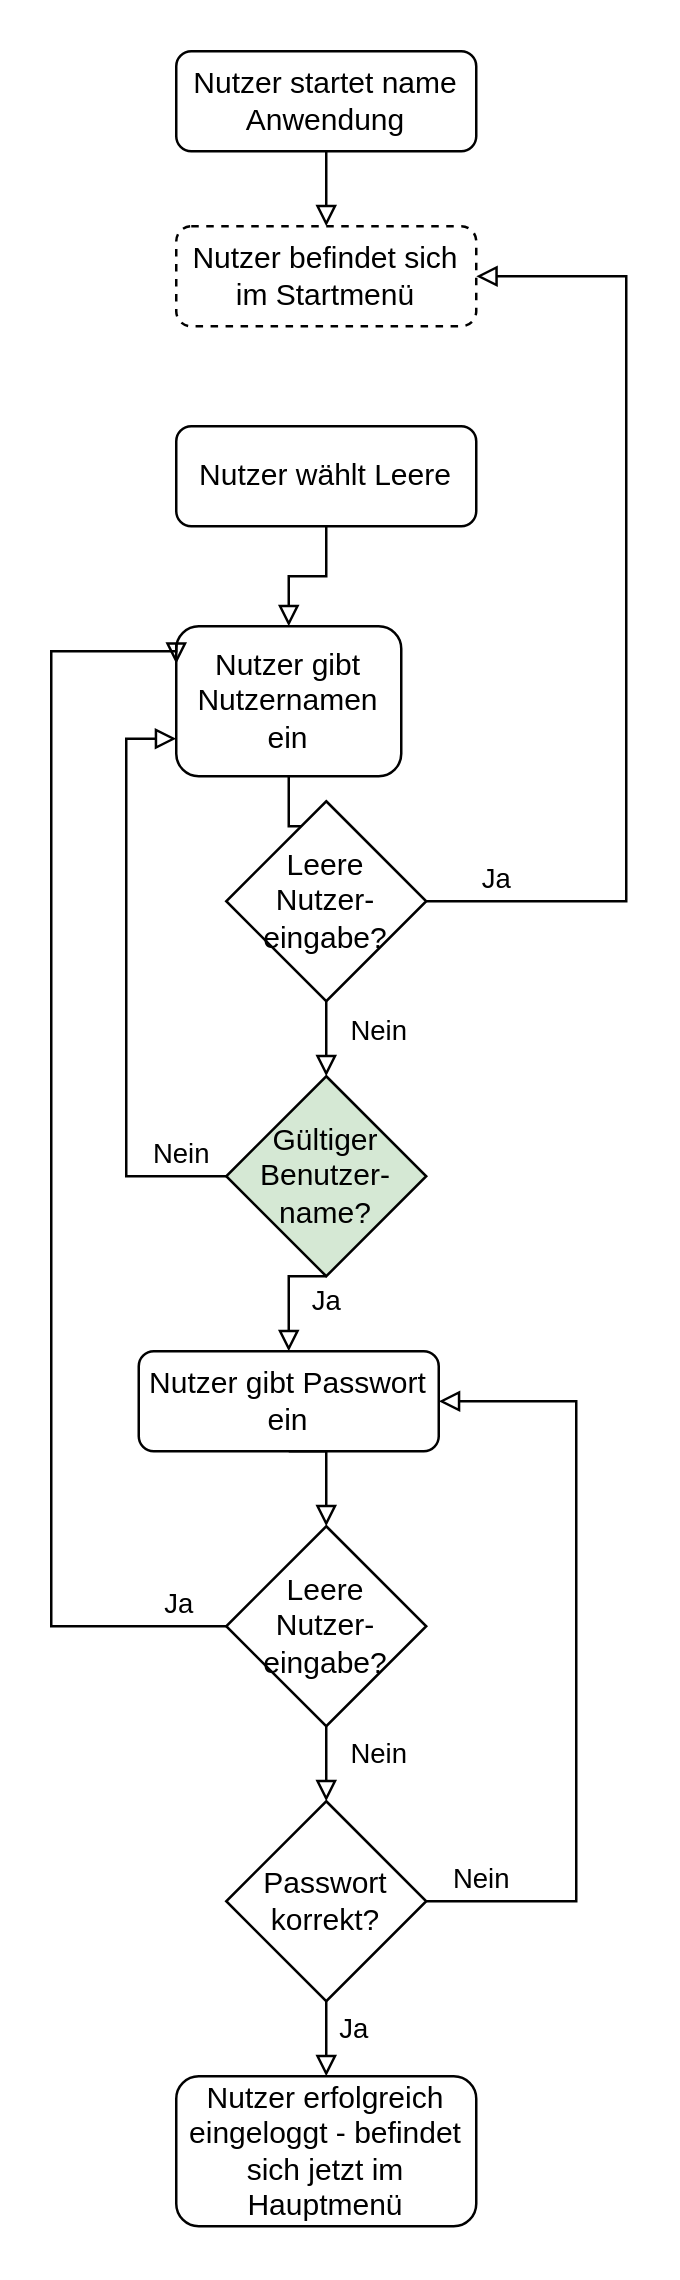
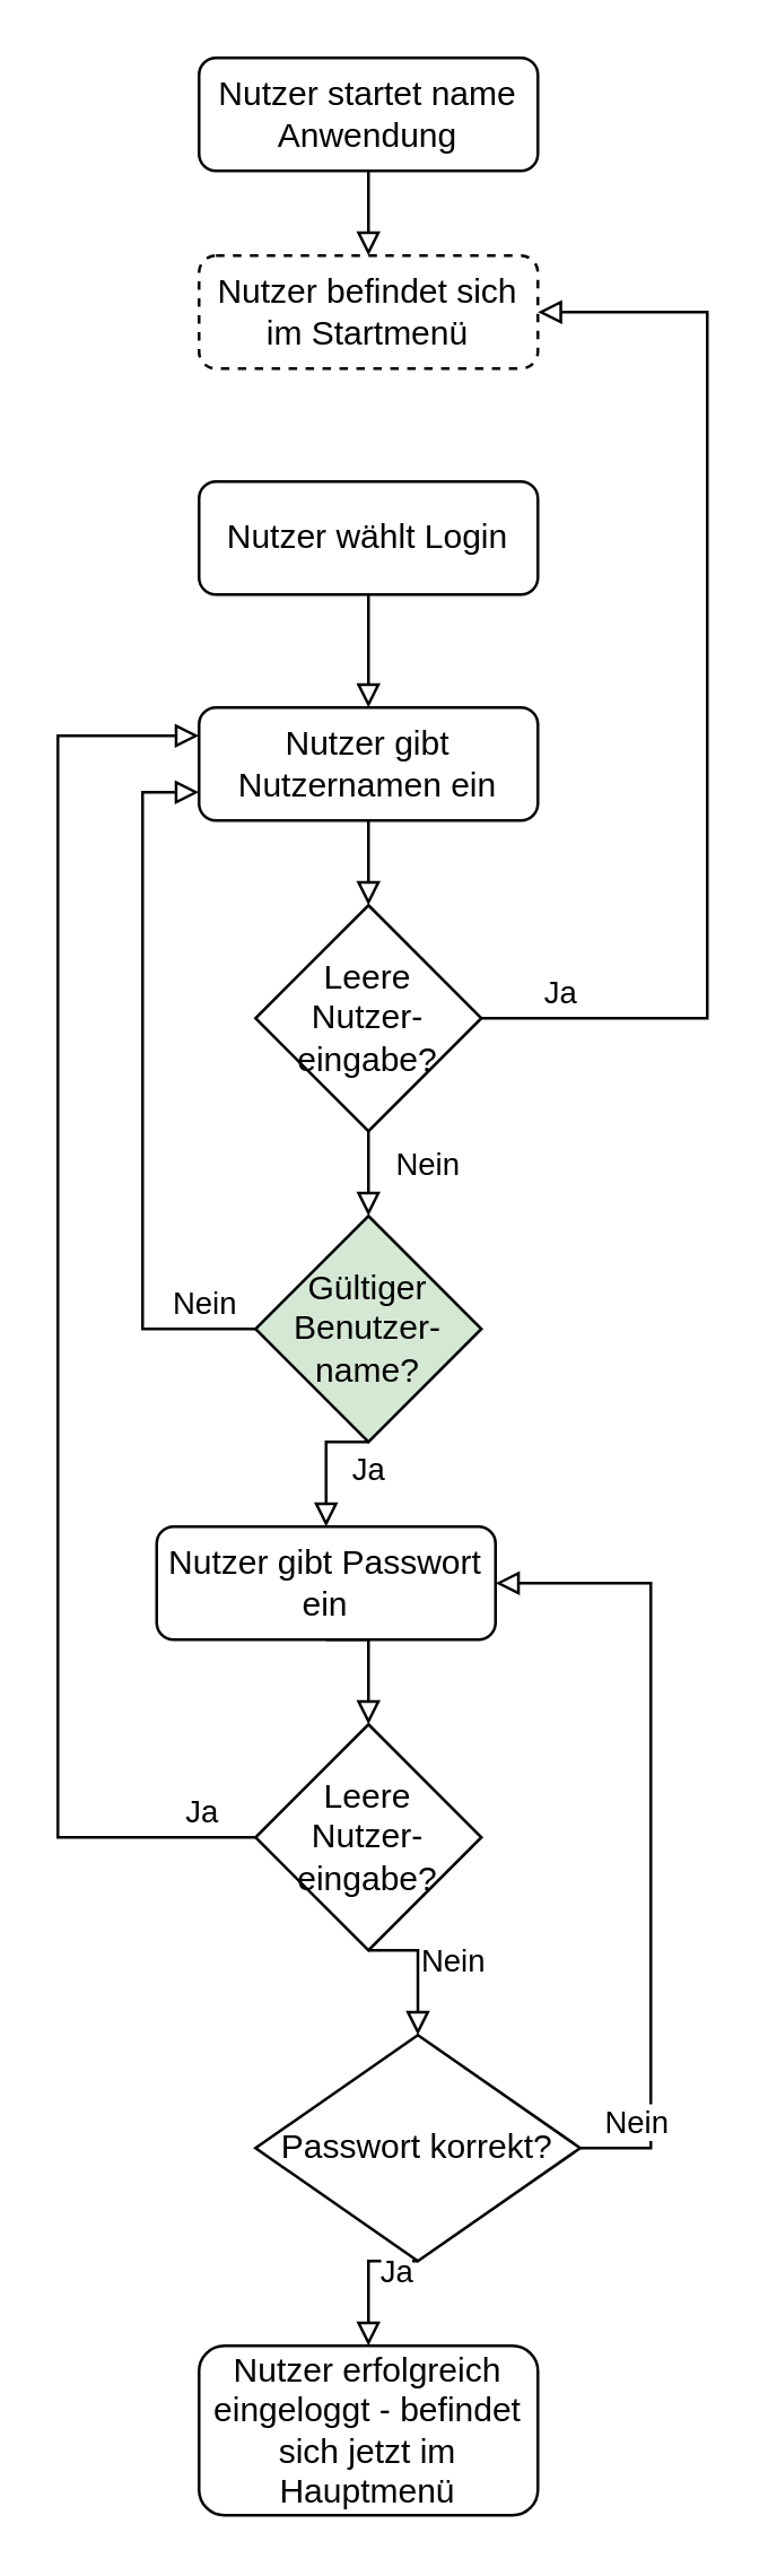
  <mxCell id="0" />
  <mxCell id="1" parent="0" />
  <mxCell id="2" value="Nutzer befindet sich im Startmenü" style="rounded=1;whiteSpace=wrap;html=1;fontSize=12;glass=0;strokeWidth=1;shadow=0;dashed=1;" parent="1" vertex="1"><mxGeometry x="70" y="90" width="120" height="40" as="geometry" /></mxCell>
  <mxCell id="3" style="edgeStyle=orthogonalEdgeStyle;shape=connector;rounded=0;orthogonalLoop=1;jettySize=auto;html=1;exitX=0.5;exitY=1;exitDx=0;exitDy=0;entryX=0.5;entryY=0;entryDx=0;entryDy=0;labelBackgroundColor=default;strokeColor=default;fontFamily=Helvetica;fontSize=11;fontColor=default;endArrow=block;endFill=0;" parent="1" source="4" target="6" edge="1"><mxGeometry relative="1" as="geometry" /></mxCell>
- <mxCell id="4" value="Nutzer wählt Leere" style="rounded=1;whiteSpace=wrap;html=1;fontSize=12;glass=0;strokeWidth=1;shadow=0;" parent="1" vertex="1"><mxGeometry x="70" y="170" width="120" height="40" as="geometry" /></mxCell>
+ <mxCell id="4" value="Nutzer wählt Login" style="rounded=1;whiteSpace=wrap;html=1;fontSize=12;glass=0;strokeWidth=1;shadow=0;" parent="1" vertex="1"><mxGeometry x="70" y="170" width="120" height="40" as="geometry" /></mxCell>
  <mxCell id="5" style="edgeStyle=orthogonalEdgeStyle;rounded=0;orthogonalLoop=1;jettySize=auto;html=1;exitX=0.5;exitY=1;exitDx=0;exitDy=0;endArrow=block;endFill=0;" parent="1" source="6" target="11" edge="1"><mxGeometry relative="1" as="geometry" /></mxCell>
- <mxCell id="6" value="Nutzer gibt Nutzernamen ein" style="rounded=1;whiteSpace=wrap;html=1;fontSize=12;glass=0;strokeWidth=1;shadow=0;" parent="1" vertex="1"><mxGeometry x="70" y="250" width="90" height="60" as="geometry" /></mxCell>
+ <mxCell id="6" value="Nutzer gibt Nutzernamen ein" style="rounded=1;whiteSpace=wrap;html=1;fontSize=12;glass=0;strokeWidth=1;shadow=0;" parent="1" vertex="1"><mxGeometry x="70" y="250" width="120" height="40" as="geometry" /></mxCell>
  <mxCell id="7" style="edgeStyle=orthogonalEdgeStyle;shape=connector;rounded=0;orthogonalLoop=1;jettySize=auto;html=1;exitX=1;exitY=0.5;exitDx=0;exitDy=0;entryX=1;entryY=0.5;entryDx=0;entryDy=0;labelBackgroundColor=default;strokeColor=default;fontFamily=Helvetica;fontSize=11;fontColor=default;endArrow=block;endFill=0;" parent="1" source="11" target="2" edge="1"><mxGeometry relative="1" as="geometry"><Array as="points"><mxPoint x="250" y="360" /><mxPoint x="250" y="110" /></Array></mxGeometry></mxCell>
  <mxCell id="8" value="Ja" style="edgeLabel;html=1;align=center;verticalAlign=middle;resizable=0;points=[];fontSize=11;fontFamily=Helvetica;fontColor=default;" parent="7" vertex="1" connectable="0"><mxGeometry x="-0.859" y="1" relative="1" as="geometry"><mxPoint y="-9" as="offset" /></mxGeometry></mxCell>
  <mxCell id="9" style="edgeStyle=orthogonalEdgeStyle;shape=connector;rounded=0;orthogonalLoop=1;jettySize=auto;html=1;exitX=0.5;exitY=1;exitDx=0;exitDy=0;labelBackgroundColor=default;strokeColor=default;fontFamily=Helvetica;fontSize=11;fontColor=default;endArrow=block;endFill=0;entryX=0.5;entryY=0;entryDx=0;entryDy=0;" parent="1" source="11" target="18" edge="1"><mxGeometry relative="1" as="geometry"><mxPoint x="130" y="420" as="targetPoint" /><Array as="points" /></mxGeometry></mxCell>
  <mxCell id="10" value="Nein" style="edgeLabel;html=1;align=center;verticalAlign=middle;resizable=0;points=[];fontSize=11;fontFamily=Helvetica;fontColor=default;" parent="9" vertex="1" connectable="0"><mxGeometry x="0.305" y="1" relative="1" as="geometry"><mxPoint x="19" y="-9" as="offset" /></mxGeometry></mxCell>
  <mxCell id="11" value="Leere&lt;br&gt;Nutzer-eingabe?" style="rhombus;whiteSpace=wrap;html=1;" parent="1" vertex="1"><mxGeometry x="90" y="320" width="80" height="80" as="geometry" /></mxCell>
  <mxCell id="12" style="edgeStyle=orthogonalEdgeStyle;shape=connector;rounded=0;orthogonalLoop=1;jettySize=auto;html=1;exitX=0.5;exitY=1;exitDx=0;exitDy=0;entryX=0.5;entryY=0;entryDx=0;entryDy=0;labelBackgroundColor=default;strokeColor=default;fontFamily=Helvetica;fontSize=11;fontColor=default;endArrow=block;endFill=0;" parent="1" source="13" target="2" edge="1"><mxGeometry relative="1" as="geometry" /></mxCell>
  <mxCell id="13" value="Nutzer startet name&lt;br&gt;Anwendung" style="rounded=1;whiteSpace=wrap;html=1;fontSize=12;glass=0;strokeWidth=1;shadow=0;" parent="1" vertex="1"><mxGeometry x="70" y="20" width="120" height="40" as="geometry" /></mxCell>
  <mxCell id="14" style="edgeStyle=orthogonalEdgeStyle;shape=connector;rounded=0;orthogonalLoop=1;jettySize=auto;html=1;exitX=0;exitY=0.5;exitDx=0;exitDy=0;entryX=0;entryY=0.75;entryDx=0;entryDy=0;labelBackgroundColor=default;strokeColor=default;fontFamily=Helvetica;fontSize=11;fontColor=default;endArrow=block;endFill=0;" parent="1" source="18" target="6" edge="1"><mxGeometry relative="1" as="geometry" /></mxCell>
  <mxCell id="15" value="Nein" style="edgeLabel;html=1;align=center;verticalAlign=middle;resizable=0;points=[];fontSize=11;fontFamily=Helvetica;fontColor=default;" parent="14" vertex="1" connectable="0"><mxGeometry x="-0.91" y="-1" relative="1" as="geometry"><mxPoint x="-8" y="-9" as="offset" /></mxGeometry></mxCell>
  <mxCell id="16" style="edgeStyle=orthogonalEdgeStyle;shape=connector;rounded=0;orthogonalLoop=1;jettySize=auto;html=1;exitX=0.5;exitY=1;exitDx=0;exitDy=0;entryX=0.5;entryY=0;entryDx=0;entryDy=0;labelBackgroundColor=default;strokeColor=default;fontFamily=Helvetica;fontSize=11;fontColor=default;endArrow=block;endFill=0;" parent="1" source="18" target="20" edge="1"><mxGeometry relative="1" as="geometry" /></mxCell>
  <mxCell id="17" value="Ja" style="edgeLabel;html=1;align=center;verticalAlign=middle;resizable=0;points=[];" vertex="1" connectable="0" parent="16"><mxGeometry x="-0.667" y="4" relative="1" as="geometry"><mxPoint x="6" y="5" as="offset" /></mxGeometry></mxCell>
  <mxCell id="18" value="Gültiger Benutzer-name?" style="rhombus;whiteSpace=wrap;html=1;fillColor=#d5e8d4;" parent="1" vertex="1"><mxGeometry x="90" y="430" width="80" height="80" as="geometry" /></mxCell>
  <mxCell id="19" style="edgeStyle=orthogonalEdgeStyle;shape=connector;rounded=0;orthogonalLoop=1;jettySize=auto;html=1;exitX=0.5;exitY=1;exitDx=0;exitDy=0;entryX=0.5;entryY=0;entryDx=0;entryDy=0;labelBackgroundColor=default;strokeColor=default;fontFamily=Helvetica;fontSize=11;fontColor=default;endArrow=block;endFill=0;" parent="1" source="20" target="25" edge="1"><mxGeometry relative="1" as="geometry" /></mxCell>
  <mxCell id="20" value="Nutzer gibt Passwort ein" style="rounded=1;whiteSpace=wrap;html=1;fontSize=12;glass=0;strokeWidth=1;shadow=0;" parent="1" vertex="1"><mxGeometry x="55" y="540" width="120" height="40" as="geometry" /></mxCell>
  <mxCell id="21" style="edgeStyle=orthogonalEdgeStyle;shape=connector;rounded=0;orthogonalLoop=1;jettySize=auto;html=1;exitX=0;exitY=0.5;exitDx=0;exitDy=0;entryX=0;entryY=0.25;entryDx=0;entryDy=0;labelBackgroundColor=default;strokeColor=default;fontFamily=Helvetica;fontSize=11;fontColor=default;endArrow=block;endFill=0;" parent="1" source="25" target="6" edge="1"><mxGeometry relative="1" as="geometry"><Array as="points"><mxPoint x="20" y="650" /><mxPoint x="20" y="260" /></Array></mxGeometry></mxCell>
  <mxCell id="22" value="Ja" style="edgeLabel;html=1;align=center;verticalAlign=middle;resizable=0;points=[];fontSize=11;fontFamily=Helvetica;fontColor=default;" parent="21" vertex="1" connectable="0"><mxGeometry x="-0.938" y="-1" relative="1" as="geometry"><mxPoint x="-4" y="-9" as="offset" /></mxGeometry></mxCell>
  <mxCell id="23" style="edgeStyle=orthogonalEdgeStyle;shape=connector;rounded=0;orthogonalLoop=1;jettySize=auto;html=1;exitX=0.5;exitY=1;exitDx=0;exitDy=0;entryX=0.5;entryY=0;entryDx=0;entryDy=0;labelBackgroundColor=default;strokeColor=default;fontFamily=Helvetica;fontSize=11;fontColor=default;endArrow=block;endFill=0;" parent="1" source="25" target="30" edge="1"><mxGeometry relative="1" as="geometry" /></mxCell>
  <mxCell id="24" value="Nein" style="edgeLabel;html=1;align=center;verticalAlign=middle;resizable=0;points=[];" vertex="1" connectable="0" parent="23"><mxGeometry x="-0.6" y="1" relative="1" as="geometry"><mxPoint x="19" y="4" as="offset" /></mxGeometry></mxCell>
  <mxCell id="25" value="Leere&lt;br&gt;Nutzer-eingabe?" style="rhombus;whiteSpace=wrap;html=1;" parent="1" vertex="1"><mxGeometry x="90" y="610" width="80" height="80" as="geometry" /></mxCell>
  <mxCell id="26" style="edgeStyle=orthogonalEdgeStyle;shape=connector;rounded=0;orthogonalLoop=1;jettySize=auto;html=1;exitX=1;exitY=0.5;exitDx=0;exitDy=0;entryX=1;entryY=0.5;entryDx=0;entryDy=0;labelBackgroundColor=default;strokeColor=default;fontFamily=Helvetica;fontSize=11;fontColor=default;endArrow=block;endFill=0;" parent="1" source="30" target="20" edge="1"><mxGeometry relative="1" as="geometry"><Array as="points"><mxPoint x="230" y="760" /><mxPoint x="230" y="560" /></Array></mxGeometry></mxCell>
  <mxCell id="27" value="Nein" style="edgeLabel;html=1;align=center;verticalAlign=middle;resizable=0;points=[];fontSize=11;fontFamily=Helvetica;fontColor=default;" parent="26" vertex="1" connectable="0"><mxGeometry x="-0.906" y="2" relative="1" as="geometry"><mxPoint x="6" y="-8" as="offset" /></mxGeometry></mxCell>
  <mxCell id="28" style="edgeStyle=orthogonalEdgeStyle;shape=connector;rounded=0;orthogonalLoop=1;jettySize=auto;html=1;exitX=0.5;exitY=1;exitDx=0;exitDy=0;entryX=0.5;entryY=0;entryDx=0;entryDy=0;labelBackgroundColor=default;strokeColor=default;fontFamily=Helvetica;fontSize=11;fontColor=default;endArrow=block;endFill=0;" parent="1" source="30" target="31" edge="1"><mxGeometry relative="1" as="geometry" /></mxCell>
  <mxCell id="29" value="Ja" style="edgeLabel;html=1;align=center;verticalAlign=middle;resizable=0;points=[];fontSize=11;fontFamily=Helvetica;fontColor=default;" parent="28" vertex="1" connectable="0"><mxGeometry x="-0.351" y="3" relative="1" as="geometry"><mxPoint x="7" as="offset" /></mxGeometry></mxCell>
- <mxCell id="30" value="Passwort korrekt?" style="rhombus;whiteSpace=wrap;html=1;" parent="1" vertex="1"><mxGeometry x="90" y="720" width="80" height="80" as="geometry" /></mxCell>
+ <mxCell id="30" value="Passwort korrekt?" style="rhombus;whiteSpace=wrap;html=1;" parent="1" vertex="1"><mxGeometry x="90" y="720" width="115" height="80" as="geometry" /></mxCell>
  <mxCell id="31" value="Nutzer erfolgreich eingeloggt - befindet sich jetzt im Hauptmenü" style="rounded=1;whiteSpace=wrap;html=1;fontSize=12;glass=0;strokeWidth=1;shadow=0;" parent="1" vertex="1"><mxGeometry x="70" y="830" width="120" height="60" as="geometry" /></mxCell>
